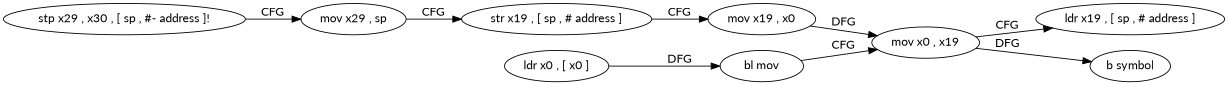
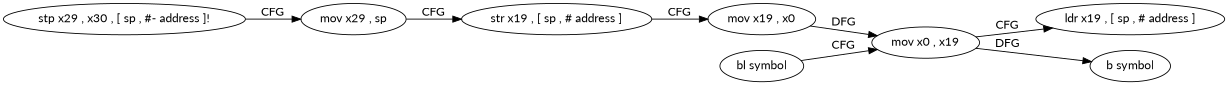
  digraph {
    fontname=Lato
    rankdir=LR
    node [fontname=Lato]
    edge [fontname=Lato]
    n1 [label="stp x29 , x30 , [ sp , #- address ]!"]
    n2 [label="mov x29 , sp"]
    n3 [label="str x19 , [ sp , # address ]"]
    n4 [label="mov x19 , x0"]
    n5 [label="mov x0 , x19"]
-   n6 [label="ldr x0 , [ x0 ]"]
-   n7 [label="bl mov"]
+   n7 [label="bl symbol"]
    n8 [label="ldr x19 , [ sp , # address ]"]
    n9 [label="b symbol"]
    n1 -> n2 [label=CFG]
    n2 -> n3 [label=CFG]
    n3 -> n4 [label=CFG]
    n4 -> n5 [label=DFG]
    n5 -> n8 [label=CFG]
    n5 -> n9 [label=DFG]
-   n6 -> n7 [label=DFG]
    n7 -> n5 [label=CFG]
  }
